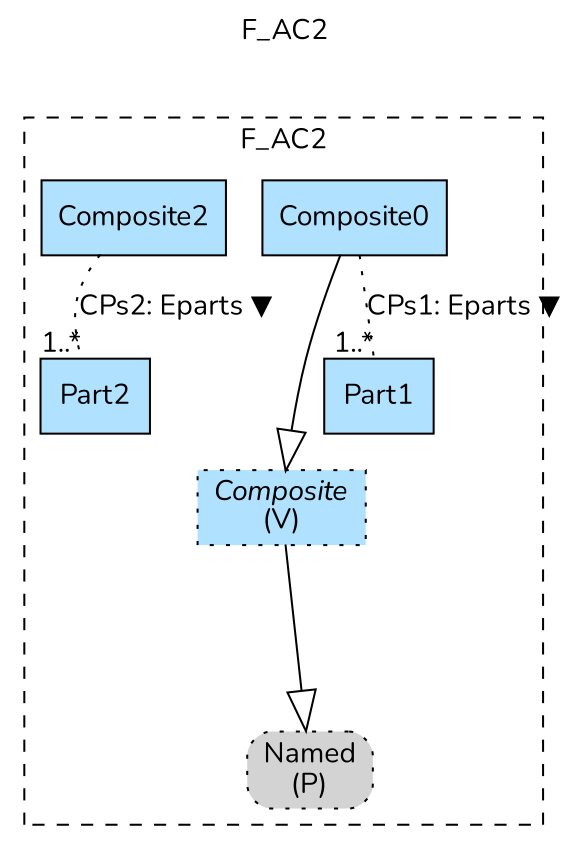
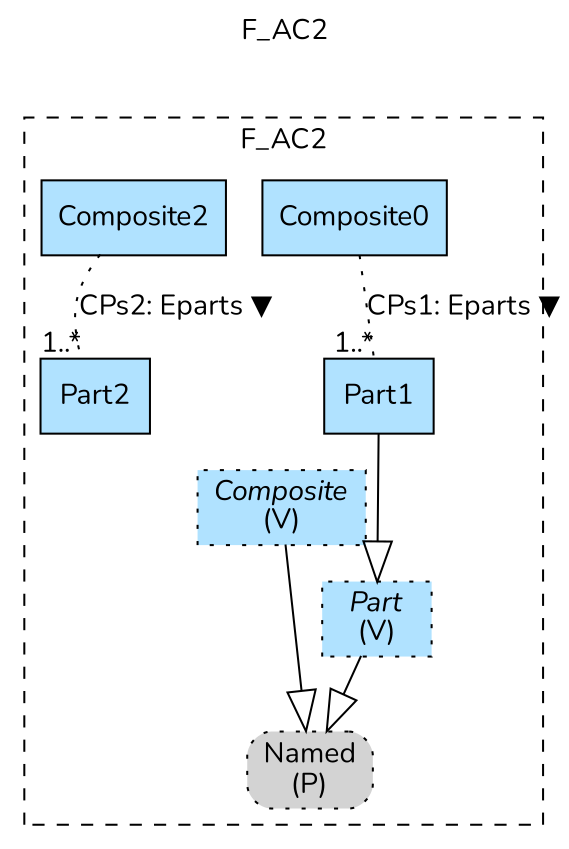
  digraph {
    fontname=Nunito
    label=F_AC2
    labelfontsize=12
    labelloc=tl
    node [fillcolor=lightskyblue1 fontname=Nunito shape=record style=filled]
    edge [arrowhead=onormal arrowsize=2.0 fontname=Nunito]
    n1 [fillcolor=lightgray label=<Named<br/>(P)> shape=box style="rounded,filled,dotted"]
    n2 [label=<{<I>Composite</I><br/>(V)}> style="filled,dotted"]
+   n3 [label=<{<I>Part</I><br/>(V)}> style="filled,dotted"]
    n4 [label=Composite0]
    n5 [label=Part1]
    n6 [label=Composite2]
    n7 [label=Part2]
    subgraph cluster_1 {
      style=dashed
      n1
      n2
+     n3
      n4
      n5
      n6
      n7
    }
    n2 -> n1
-   n4 -> n2
+   n3 -> n1
    n4 -> n5 [dir=none headlabel="1..*" label="CPs1: Eparts ▼" style=dotted arrowhead="" arrowsize=""]
+   n5 -> n3
    n6 -> n7 [dir=none headlabel="1..*" label="CPs2: Eparts ▼" style=dotted arrowhead="" arrowsize=""]
  }
